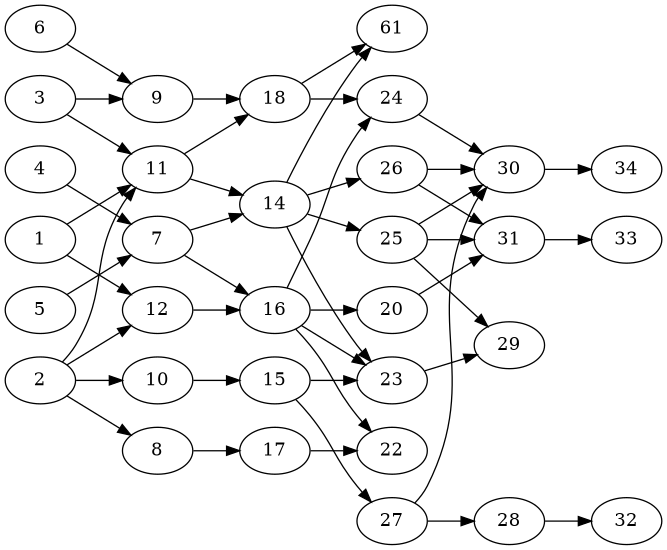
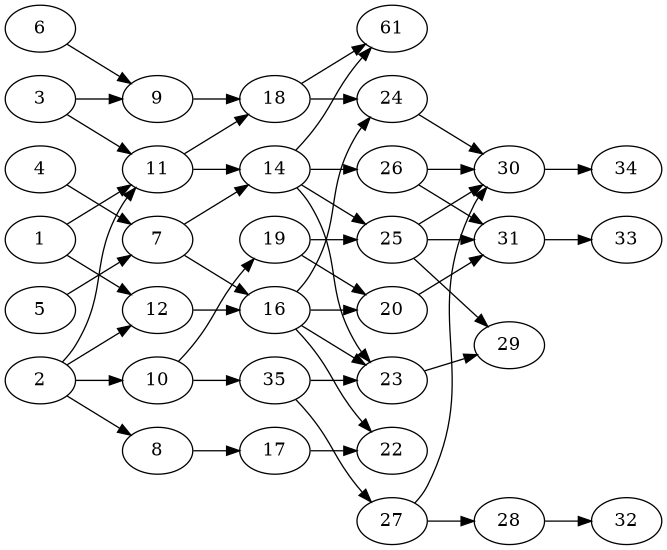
  digraph {
    rankdir=LR
    node [alpha=0.03]
    1 [alpha=0.14 expect_size=4922407448775491584]
    11 [alpha=0.01 expect_size=3903252860815027]
    12 [alpha=0.01 expect_size=63900030627564528]
    14 [alpha=0.02 expect_size=1246772927039994]
    18 [alpha=0.19 expect_size=45951429438043324416]
    16 [alpha=0.14 expect_size=632785749215737]
    n7 [alpha=0.08 expect_size=1873211147300746 label=61]
    23 [alpha=0.13 expect_size=44988531181367590912]
    25 [alpha=0.08 expect_size=3716068771389047]
    26 [alpha=0.02 expect_size=92177622336110854144]
    24 [alpha=0.10 expect_size=82951048383957041152]
    20 [alpha=0.12 expect_size=62383873246803]
    22 [alpha=0.08 expect_size=97191528116745404416]
    2 [alpha=0.11 expect_size=1232600914868857]
    8 [alpha=0.04 expect_size=438610348399236160]
    10 [alpha=0.14 expect_size=582731341897420544]
    17 [alpha=0.16 expect_size=10978724153535996]
-   15 [alpha=0.15 expect_size=338340865812294144]
+   15 [alpha=0.15 expect_size=338340865812294144 label=35]
+   19 [alpha=0.01 expect_size=172330911949195040]
    27 [alpha=0.17 expect_size=5282414056832319]
    3 [alpha=0.15 expect_size=123182737164259557376]
    9 [expect_size=5400673871138104]
    4 [alpha=0.04 expect_size=231970268378887072]
    7 [expect_size=118181419022773387264]
    5 [expect_size=29529007524438605824]
    6 [expect_size=128713792391018560]
    29 [alpha=0.06 expect_size=79206040058093109248]
    31 [alpha=0.16 expect_size=37173520376354240]
    30 [alpha=0.09 expect_size=395605288168801728]
    28 [alpha=0.12 expect_size=2713232739160300]
    33 [alpha=0.04 expect_size=3896635538085187]
    34 [alpha=0.05 expect_size=2605475324132608]
    32 [alpha=0.17 expect_size=8126246086707154]
    1 -> 11
    1 -> 12
    11 -> 14
    11 -> 18
    12 -> 16
    14 -> n7
    14 -> 23
    14 -> 25
    14 -> 26
    18 -> n7
    18 -> 24
    16 -> 23
    16 -> 24
    16 -> 20
    16 -> 22
    23 -> 29
    25 -> 29
    25 -> 31
    25 -> 30
    26 -> 31
    26 -> 30
    24 -> 30
    20 -> 31
    2 -> 11
    2 -> 12
    2 -> 8
    2 -> 10
    8 -> 17
    10 -> 15
+   10 -> 19
    17 -> 22
    15 -> 23
    15 -> 27
+   19 -> 25
+   19 -> 20
    27 -> 30
    27 -> 28
    3 -> 11
    3 -> 9
    9 -> 18
    4 -> 7
    7 -> 14
    7 -> 16
    5 -> 7
    6 -> 9
    31 -> 33
    30 -> 34
    28 -> 32
  }
